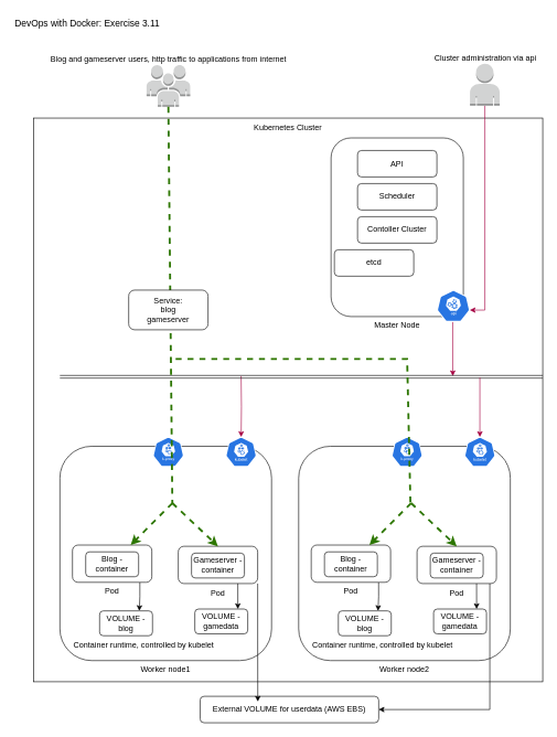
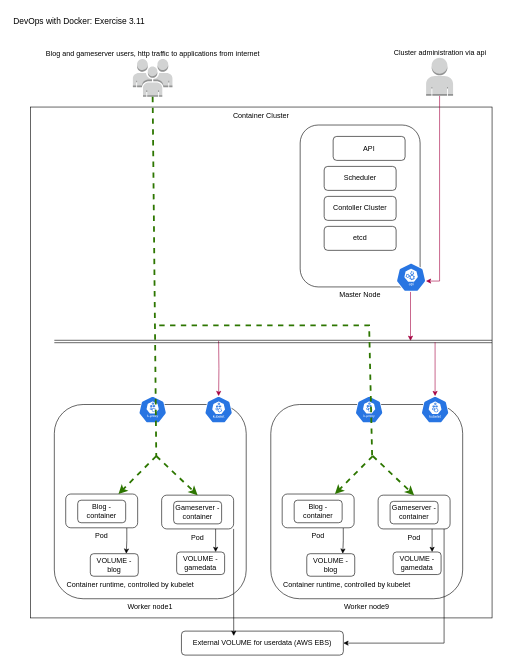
  <mxCell id="0" />
  <mxCell id="1" parent="0" />
- <mxCell id="2" value="Kubernetes Cluster" style="rounded=0;whiteSpace=wrap;html=1;align=center;verticalAlign=top;movable=0;resizable=0;rotatable=0;deletable=0;editable=0;locked=1;connectable=0;" vertex="1" parent="1"><mxGeometry x="50" y="178" width="770" height="852" as="geometry" /></mxCell>
+ <mxCell id="2" value="Container Cluster" style="rounded=0;whiteSpace=wrap;html=1;align=center;verticalAlign=top;movable=0;resizable=0;rotatable=0;deletable=0;editable=0;locked=1;connectable=0;" vertex="1" parent="1"><mxGeometry x="50" y="178" width="770" height="852" as="geometry" /></mxCell>
  <mxCell id="3" value="DevOps with Docker: Exercise 3.11" style="text;whiteSpace=wrap;html=1;fontSize=14;" vertex="1" parent="1"><mxGeometry width="320" height="30" as="geometry" x="20" y="20" /></mxCell>
  <mxCell id="4" style="edgeStyle=orthogonalEdgeStyle;rounded=0;orthogonalLoop=1;jettySize=auto;html=1;exitX=0.5;exitY=1;exitDx=0;exitDy=0;exitPerimeter=0;entryX=0.995;entryY=0.63;entryDx=0;entryDy=0;entryPerimeter=0;fillColor=#d80073;strokeColor=#A50040;" edge="1" parent="1" source="30" target="11"><mxGeometry relative="1" as="geometry"><mxPoint x="749.5" y="170" as="sourcePoint" /></mxGeometry></mxCell>
  <mxCell id="5" value="Master Node" style="rounded=1;whiteSpace=wrap;html=1;labelPosition=center;verticalLabelPosition=bottom;align=center;verticalAlign=top;" vertex="1" parent="1"><mxGeometry x="500" y="208" width="200" height="270" as="geometry" /></mxCell>
- <mxCell id="6" value="API" style="rounded=1;whiteSpace=wrap;html=1;" vertex="1" parent="1"><mxGeometry x="540" y="227" width="120" height="40" as="geometry" /></mxCell>
+ <mxCell id="6" value="API" style="rounded=1;whiteSpace=wrap;html=1;" vertex="1" parent="1"><mxGeometry x="555" y="227" width="120" height="40" as="geometry" /></mxCell>
  <mxCell id="7" value="Scheduler" style="rounded=1;whiteSpace=wrap;html=1;" vertex="1" parent="1"><mxGeometry x="540" y="277" width="120" height="40" as="geometry" /></mxCell>
  <mxCell id="8" value="Contoller Cluster" style="rounded=1;whiteSpace=wrap;html=1;" vertex="1" parent="1"><mxGeometry x="540" y="327" width="120" height="40" as="geometry" /></mxCell>
- <mxCell id="9" value="etcd" style="rounded=1;whiteSpace=wrap;html=1;" vertex="1" parent="1"><mxGeometry x="505" y="377" width="120" height="40" as="geometry" /></mxCell>
+ <mxCell id="9" value="etcd" style="rounded=1;whiteSpace=wrap;html=1;" vertex="1" parent="1"><mxGeometry x="540" y="377" width="120" height="40" as="geometry" /></mxCell>
  <mxCell id="10" style="rounded=0;orthogonalLoop=1;jettySize=auto;html=1;exitX=0.5;exitY=1;exitDx=0;exitDy=0;exitPerimeter=0;fontColor=#FFFFFF;fillColor=#d80073;strokeColor=#A50040;" edge="1" parent="1"><mxGeometry relative="1" as="geometry"><mxPoint x="684" y="568" as="targetPoint" /><mxPoint x="684" y="486" as="sourcePoint" /></mxGeometry></mxCell>
  <mxCell id="11" value="" style="sketch=0;html=1;dashed=0;whitespace=wrap;fillColor=#2875E2;strokeColor=#ffffff;points=[[0.005,0.63,0],[0.1,0.2,0],[0.9,0.2,0],[0.5,0,0],[0.995,0.63,0],[0.72,0.99,0],[0.5,1,0],[0.28,0.99,0]];verticalLabelPosition=bottom;align=center;verticalAlign=top;shape=mxgraph.kubernetes.icon;prIcon=api" vertex="1" parent="1"><mxGeometry x="660" y="438" width="50" height="48" as="geometry" /></mxCell>
  <mxCell id="12" style="edgeStyle=orthogonalEdgeStyle;rounded=0;orthogonalLoop=1;jettySize=auto;html=1;entryX=0.5;entryY=0;entryDx=0;entryDy=0;entryPerimeter=0;fillColor=#d80073;strokeColor=#A50040;" edge="1" parent="1" target="18"><mxGeometry relative="1" as="geometry"><mxPoint x="364" y="568" as="sourcePoint" /></mxGeometry></mxCell>
  <mxCell id="13" value="" style="shape=link;html=1;rounded=0;" edge="1" parent="1"><mxGeometry width="100" relative="1" as="geometry"><mxPoint x="90" y="569" as="sourcePoint" /><mxPoint x="820" y="569" as="targetPoint" /></mxGeometry></mxCell>
  <mxCell id="14" value="" style="group" vertex="1" connectable="0" parent="1"><mxGeometry x="90" y="660" width="320" height="338" as="geometry" /></mxCell>
  <mxCell id="15" value="Worker node1" style="rounded=1;whiteSpace=wrap;html=1;labelPosition=center;verticalLabelPosition=bottom;align=center;verticalAlign=top;" vertex="1" parent="14"><mxGeometry y="14.083" width="320" height="323.917" as="geometry" /></mxCell>
  <mxCell id="16" value="&lt;div&gt;VOLUME - &lt;br&gt;&lt;/div&gt;&lt;div&gt;gamedata&lt;br&gt;&lt;/div&gt;" style="rounded=1;whiteSpace=wrap;html=1;" vertex="1" parent="14"><mxGeometry x="204" y="260.072" width="80" height="37.556" as="geometry" /></mxCell>
  <mxCell id="17" value="" style="sketch=0;html=1;dashed=0;whitespace=wrap;fillColor=#2875E2;strokeColor=#ffffff;points=[[0.005,0.63,0],[0.1,0.2,0],[0.9,0.2,0],[0.5,0,0],[0.995,0.63,0],[0.72,0.99,0],[0.5,1,0],[0.28,0.99,0]];verticalLabelPosition=bottom;align=center;verticalAlign=top;shape=mxgraph.kubernetes.icon;prIcon=k_proxy" vertex="1" parent="14"><mxGeometry x="139" width="50" height="45.067" as="geometry" /></mxCell>
  <mxCell id="18" value="" style="sketch=0;html=1;dashed=0;whitespace=wrap;fillColor=#2875E2;strokeColor=#ffffff;points=[[0.005,0.63,0],[0.1,0.2,0],[0.9,0.2,0],[0.5,0,0],[0.995,0.63,0],[0.72,0.99,0],[0.5,1,0],[0.28,0.99,0]];verticalLabelPosition=bottom;align=center;verticalAlign=top;shape=mxgraph.kubernetes.icon;prIcon=kubelet" vertex="1" parent="14"><mxGeometry x="249" width="50" height="45.067" as="geometry" /></mxCell>
  <mxCell id="19" value="Container runtime, controlled by kubelet" style="shape=image;html=1;verticalAlign=top;verticalLabelPosition=bottom;labelBackgroundColor=none;imageAspect=0;aspect=fixed;image=https://cdn1.iconfinder.com/data/icons/unicons-line-vol-3/24/docker-128.png;align=left;" vertex="1" parent="14"><mxGeometry x="19" y="262.889" width="38.494" height="38.494" as="geometry" /></mxCell>
  <mxCell id="20" value="" style="group" vertex="1" connectable="0" parent="14"><mxGeometry x="19" y="165.244" width="120" height="56.333" as="geometry" /></mxCell>
  <mxCell id="21" value="Pod" style="rounded=1;whiteSpace=wrap;html=1;labelPosition=center;verticalLabelPosition=bottom;align=center;verticalAlign=top;" vertex="1" parent="20"><mxGeometry y="-1.878" width="120" height="56.333" as="geometry" /></mxCell>
  <mxCell id="22" value="Blog - container" style="rounded=1;whiteSpace=wrap;html=1;" vertex="1" parent="20"><mxGeometry x="20" y="8.45" width="80" height="37.556" as="geometry" /></mxCell>
  <mxCell id="23" value="" style="group" vertex="1" connectable="0" parent="14"><mxGeometry x="179" y="167.122" width="120" height="56.333" as="geometry" /></mxCell>
  <mxCell id="24" value="Pod" style="rounded=1;whiteSpace=wrap;html=1;labelPosition=center;verticalLabelPosition=bottom;align=center;verticalAlign=top;" vertex="1" parent="23"><mxGeometry y="-1.878" width="120" height="56.333" as="geometry" /></mxCell>
  <mxCell id="25" value="Gameserver - container" style="rounded=1;whiteSpace=wrap;html=1;" vertex="1" parent="23"><mxGeometry x="20" y="8.45" width="80" height="37.556" as="geometry" /></mxCell>
  <mxCell id="26" style="edgeStyle=orthogonalEdgeStyle;rounded=0;orthogonalLoop=1;jettySize=auto;html=1;exitX=0.75;exitY=1;exitDx=0;exitDy=0;entryX=0.813;entryY=0;entryDx=0;entryDy=0;entryPerimeter=0;" edge="1" parent="14" source="24" target="16"><mxGeometry relative="1" as="geometry" /></mxCell>
  <mxCell id="27" value="&lt;div&gt;VOLUME - &lt;br&gt;&lt;/div&gt;&lt;div&gt;blog&lt;br&gt;&lt;/div&gt;" style="rounded=1;whiteSpace=wrap;html=1;" vertex="1" parent="14"><mxGeometry x="60" y="262.889" width="80" height="37.556" as="geometry" /></mxCell>
  <mxCell id="28" style="edgeStyle=orthogonalEdgeStyle;rounded=0;orthogonalLoop=1;jettySize=auto;html=1;exitX=0.849;exitY=1.006;exitDx=0;exitDy=0;entryX=0.75;entryY=0;entryDx=0;entryDy=0;exitPerimeter=0;" edge="1" parent="14" source="21" target="27"><mxGeometry relative="1" as="geometry" /></mxCell>
  <mxCell id="29" value="Blog and gameserver users, http traffic to applications from internet" style="outlineConnect=0;dashed=0;verticalLabelPosition=top;verticalAlign=bottom;align=center;html=1;shape=mxgraph.aws3.users;fillColor=#D2D3D3;gradientColor=none;labelPosition=center;" vertex="1" parent="1"><mxGeometry x="221" y="98" width="66" height="63" as="geometry" /></mxCell>
  <mxCell id="30" value="Cluster administration via api" style="outlineConnect=0;dashed=0;verticalLabelPosition=top;verticalAlign=bottom;align=center;html=1;shape=mxgraph.aws3.user;fillColor=#D2D3D3;gradientColor=none;labelPosition=center;" vertex="1" parent="1"><mxGeometry x="710" y="96" width="45" height="63" as="geometry" /></mxCell>
  <mxCell id="31" value="" style="endArrow=none;dashed=1;html=1;rounded=0;fillColor=#60a917;strokeColor=#2D7600;strokeWidth=3;endFill=0;exitX=0.5;exitY=1;exitDx=0;exitDy=0;exitPerimeter=0;" edge="1" parent="1" source="29"><mxGeometry width="50" height="50" relative="1" as="geometry"><mxPoint x="350" y="651" as="sourcePoint" /><mxPoint x="260" y="760" as="targetPoint" /><Array as="points" /></mxGeometry></mxCell>
  <mxCell id="32" value="&lt;div&gt;External VOLUME for userdata (AWS EBS)&lt;br&gt;&lt;/div&gt;" style="rounded=1;whiteSpace=wrap;html=1;" vertex="1" parent="1"><mxGeometry x="302" y="1052" width="270" height="40" as="geometry" /></mxCell>
  <mxCell id="33" style="edgeStyle=orthogonalEdgeStyle;rounded=0;orthogonalLoop=1;jettySize=auto;html=1;exitX=1;exitY=1;exitDx=0;exitDy=0;entryX=0.323;entryY=0.2;entryDx=0;entryDy=0;entryPerimeter=0;" edge="1" parent="1" source="24" target="32"><mxGeometry relative="1" as="geometry" /></mxCell>
- <mxCell id="34" value="Service:&lt;br&gt;blog&lt;br&gt;gameserver" style="rounded=1;whiteSpace=wrap;html=1;" vertex="1" parent="1"><mxGeometry x="194" y="438" width="120" height="60" as="geometry" /></mxCell>
  <mxCell id="35" value="" style="endArrow=classic;dashed=1;html=1;rounded=0;exitX=0.5;exitY=0;exitDx=0;exitDy=0;strokeWidth=3;endFill=1;entryX=0.5;entryY=0;entryDx=0;entryDy=0;fillColor=#60a917;strokeColor=#2D7600;" edge="1" parent="1" target="24"><mxGeometry width="50" height="50" relative="1" as="geometry"><mxPoint x="260" y="760" as="sourcePoint" /><mxPoint x="500" y="820" as="targetPoint" /></mxGeometry></mxCell>
  <mxCell id="36" value="" style="endArrow=classic;dashed=1;html=1;rounded=0;strokeWidth=3;endFill=1;fillColor=#60a917;strokeColor=#2D7600;" edge="1" parent="1" target="21"><mxGeometry width="50" height="50" relative="1" as="geometry"><mxPoint x="260" y="760" as="sourcePoint" /><mxPoint x="500" y="820" as="targetPoint" /></mxGeometry></mxCell>
  <mxCell id="37" value="" style="group" vertex="1" connectable="0" parent="1"><mxGeometry x="451" y="660" width="320" height="338" as="geometry" /></mxCell>
- <mxCell id="38" value="Worker node2" style="rounded=1;whiteSpace=wrap;html=1;labelPosition=center;verticalLabelPosition=bottom;align=center;verticalAlign=top;" vertex="1" parent="37"><mxGeometry y="14.083" width="320" height="323.917" as="geometry" /></mxCell>
+ <mxCell id="38" value="Worker node9" style="rounded=1;whiteSpace=wrap;html=1;labelPosition=center;verticalLabelPosition=bottom;align=center;verticalAlign=top;" vertex="1" parent="37"><mxGeometry y="14.083" width="320" height="323.917" as="geometry" /></mxCell>
  <mxCell id="39" value="&lt;div&gt;VOLUME - &lt;br&gt;&lt;/div&gt;&lt;div&gt;gamedata&lt;br&gt;&lt;/div&gt;" style="rounded=1;whiteSpace=wrap;html=1;" vertex="1" parent="37"><mxGeometry x="204" y="260.072" width="80" height="37.556" as="geometry" /></mxCell>
  <mxCell id="40" value="" style="sketch=0;html=1;dashed=0;whitespace=wrap;fillColor=#2875E2;strokeColor=#ffffff;points=[[0.005,0.63,0],[0.1,0.2,0],[0.9,0.2,0],[0.5,0,0],[0.995,0.63,0],[0.72,0.99,0],[0.5,1,0],[0.28,0.99,0]];verticalLabelPosition=bottom;align=center;verticalAlign=top;shape=mxgraph.kubernetes.icon;prIcon=k_proxy" vertex="1" parent="37"><mxGeometry x="139" width="50" height="45.067" as="geometry" /></mxCell>
  <mxCell id="41" value="" style="sketch=0;html=1;dashed=0;whitespace=wrap;fillColor=#2875E2;strokeColor=#ffffff;points=[[0.005,0.63,0],[0.1,0.2,0],[0.9,0.2,0],[0.5,0,0],[0.995,0.63,0],[0.72,0.99,0],[0.5,1,0],[0.28,0.99,0]];verticalLabelPosition=bottom;align=center;verticalAlign=top;shape=mxgraph.kubernetes.icon;prIcon=kubelet" vertex="1" parent="37"><mxGeometry x="249" width="50" height="45.067" as="geometry" /></mxCell>
  <mxCell id="42" value="Container runtime, controlled by kubelet" style="shape=image;html=1;verticalAlign=top;verticalLabelPosition=bottom;labelBackgroundColor=none;imageAspect=0;aspect=fixed;image=https://cdn1.iconfinder.com/data/icons/unicons-line-vol-3/24/docker-128.png;align=left;" vertex="1" parent="37"><mxGeometry x="19" y="262.889" width="38.494" height="38.494" as="geometry" /></mxCell>
  <mxCell id="43" value="" style="group" vertex="1" connectable="0" parent="37"><mxGeometry x="19" y="165.244" width="120" height="56.333" as="geometry" /></mxCell>
  <mxCell id="44" value="Pod" style="rounded=1;whiteSpace=wrap;html=1;labelPosition=center;verticalLabelPosition=bottom;align=center;verticalAlign=top;" vertex="1" parent="43"><mxGeometry y="-1.878" width="120" height="56.333" as="geometry" /></mxCell>
  <mxCell id="45" value="Blog - container" style="rounded=1;whiteSpace=wrap;html=1;" vertex="1" parent="43"><mxGeometry x="20" y="8.45" width="80" height="37.556" as="geometry" /></mxCell>
  <mxCell id="46" value="" style="group" vertex="1" connectable="0" parent="37"><mxGeometry x="179" y="167.122" width="120" height="56.333" as="geometry" /></mxCell>
  <mxCell id="47" value="Pod" style="rounded=1;whiteSpace=wrap;html=1;labelPosition=center;verticalLabelPosition=bottom;align=center;verticalAlign=top;" vertex="1" parent="46"><mxGeometry y="-1.878" width="120" height="56.333" as="geometry" /></mxCell>
  <mxCell id="48" value="Gameserver - container" style="rounded=1;whiteSpace=wrap;html=1;" vertex="1" parent="46"><mxGeometry x="20" y="8.45" width="80" height="37.556" as="geometry" /></mxCell>
  <mxCell id="49" style="edgeStyle=orthogonalEdgeStyle;rounded=0;orthogonalLoop=1;jettySize=auto;html=1;exitX=0.75;exitY=1;exitDx=0;exitDy=0;entryX=0.813;entryY=0;entryDx=0;entryDy=0;entryPerimeter=0;" edge="1" parent="37" source="47" target="39"><mxGeometry relative="1" as="geometry" /></mxCell>
  <mxCell id="50" value="&lt;div&gt;VOLUME - &lt;br&gt;&lt;/div&gt;&lt;div&gt;blog&lt;br&gt;&lt;/div&gt;" style="rounded=1;whiteSpace=wrap;html=1;" vertex="1" parent="37"><mxGeometry x="60" y="262.889" width="80" height="37.556" as="geometry" /></mxCell>
  <mxCell id="51" style="edgeStyle=orthogonalEdgeStyle;rounded=0;orthogonalLoop=1;jettySize=auto;html=1;exitX=0.849;exitY=1.006;exitDx=0;exitDy=0;entryX=0.75;entryY=0;entryDx=0;entryDy=0;exitPerimeter=0;" edge="1" parent="37" source="44" target="50"><mxGeometry relative="1" as="geometry" /></mxCell>
  <mxCell id="52" value="" style="endArrow=classic;dashed=1;html=1;rounded=0;exitX=0.5;exitY=0;exitDx=0;exitDy=0;strokeWidth=3;endFill=1;entryX=0.5;entryY=0;entryDx=0;entryDy=0;fillColor=#60a917;strokeColor=#2D7600;" edge="1" parent="1" target="47"><mxGeometry width="50" height="50" relative="1" as="geometry"><mxPoint x="621" y="760" as="sourcePoint" /><mxPoint x="861" y="820" as="targetPoint" /></mxGeometry></mxCell>
  <mxCell id="53" value="" style="endArrow=classic;dashed=1;html=1;rounded=0;strokeWidth=3;endFill=1;fillColor=#60a917;strokeColor=#2D7600;" edge="1" parent="1" target="44"><mxGeometry width="50" height="50" relative="1" as="geometry"><mxPoint x="621" y="760" as="sourcePoint" /><mxPoint x="861" y="820" as="targetPoint" /></mxGeometry></mxCell>
  <mxCell id="54" value="" style="endArrow=none;dashed=1;html=1;rounded=0;exitX=0.7;exitY=0.139;exitDx=0;exitDy=0;exitPerimeter=0;strokeWidth=3;endFill=0;fillColor=#60a917;strokeColor=#2D7600;" edge="1" parent="1"><mxGeometry width="50" height="50" relative="1" as="geometry"><mxPoint x="265" y="542" as="sourcePoint" /><mxPoint x="620" y="760" as="targetPoint" /><Array as="points"><mxPoint x="615" y="542" /></Array></mxGeometry></mxCell>
  <mxCell id="55" style="rounded=0;orthogonalLoop=1;jettySize=auto;html=1;fontColor=#FFFFFF;fillColor=#d80073;strokeColor=#A50040;entryX=0.5;entryY=0;entryDx=0;entryDy=0;entryPerimeter=0;" edge="1" parent="1" target="41"><mxGeometry relative="1" as="geometry"><mxPoint x="720" y="672" as="targetPoint" /><mxPoint x="725" y="570" as="sourcePoint" /></mxGeometry></mxCell>
  <mxCell id="56" style="edgeStyle=orthogonalEdgeStyle;rounded=0;orthogonalLoop=1;jettySize=auto;html=1;entryX=1;entryY=0.5;entryDx=0;entryDy=0;" edge="1" parent="1" source="47" target="32"><mxGeometry relative="1" as="geometry"><mxPoint x="624" y="876" as="sourcePoint" /><Array as="points"><mxPoint x="740" y="1072" /></Array></mxGeometry></mxCell>
